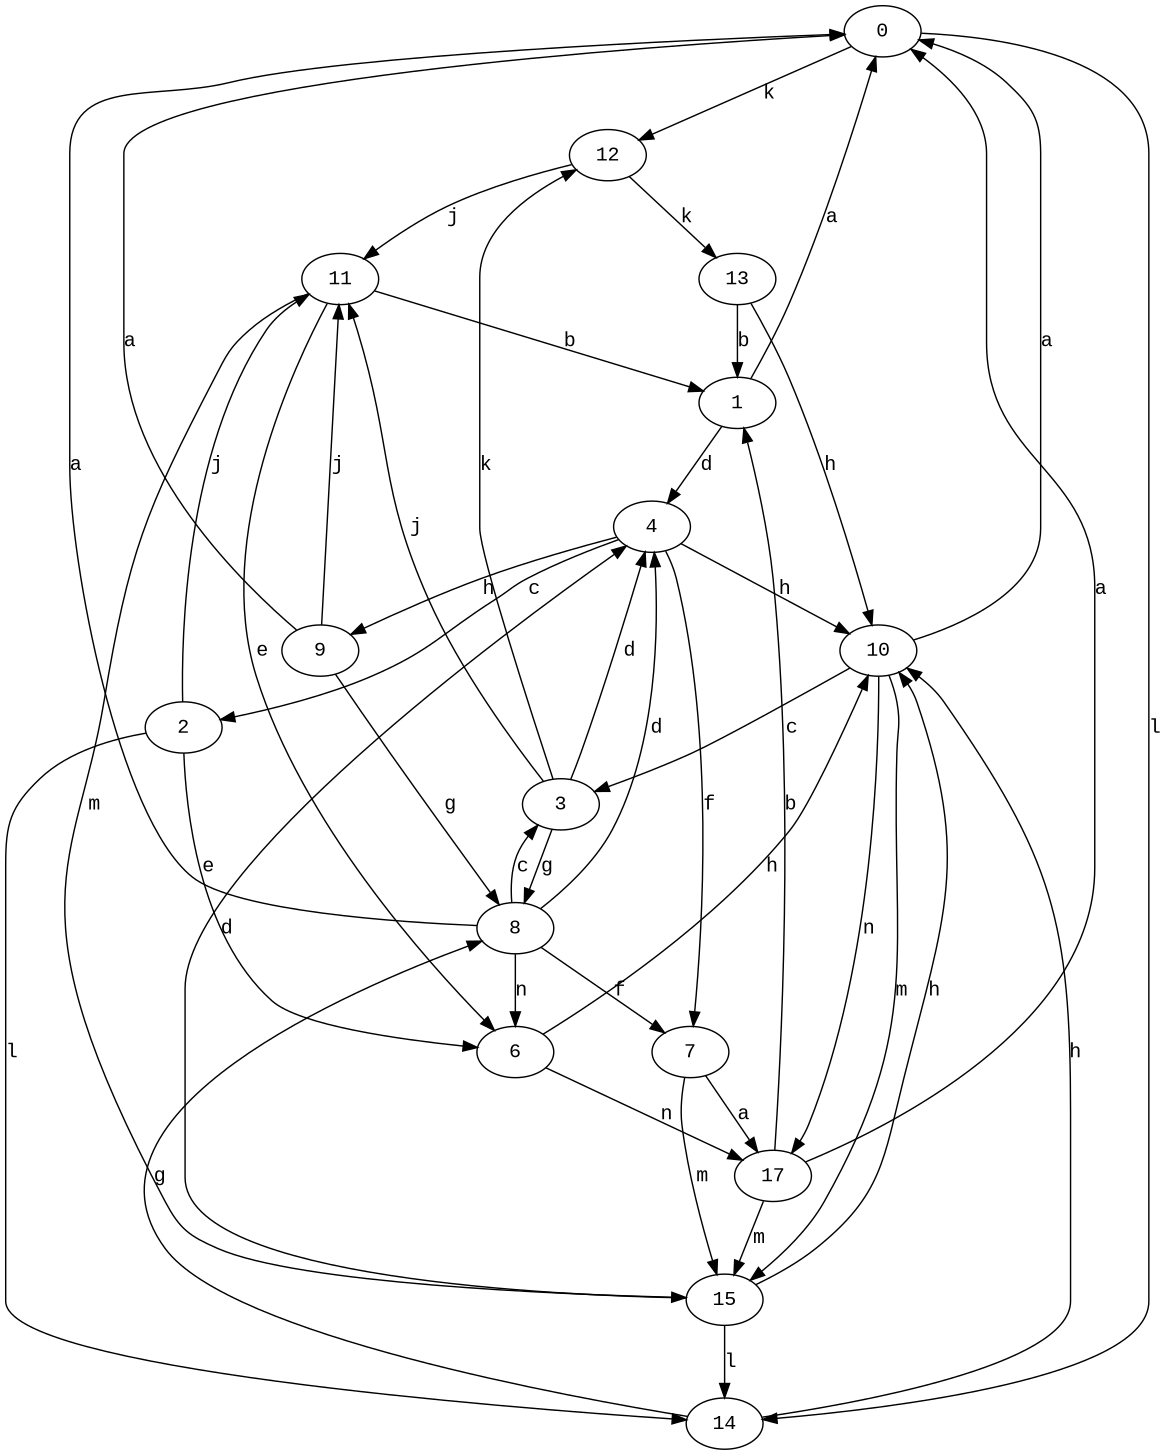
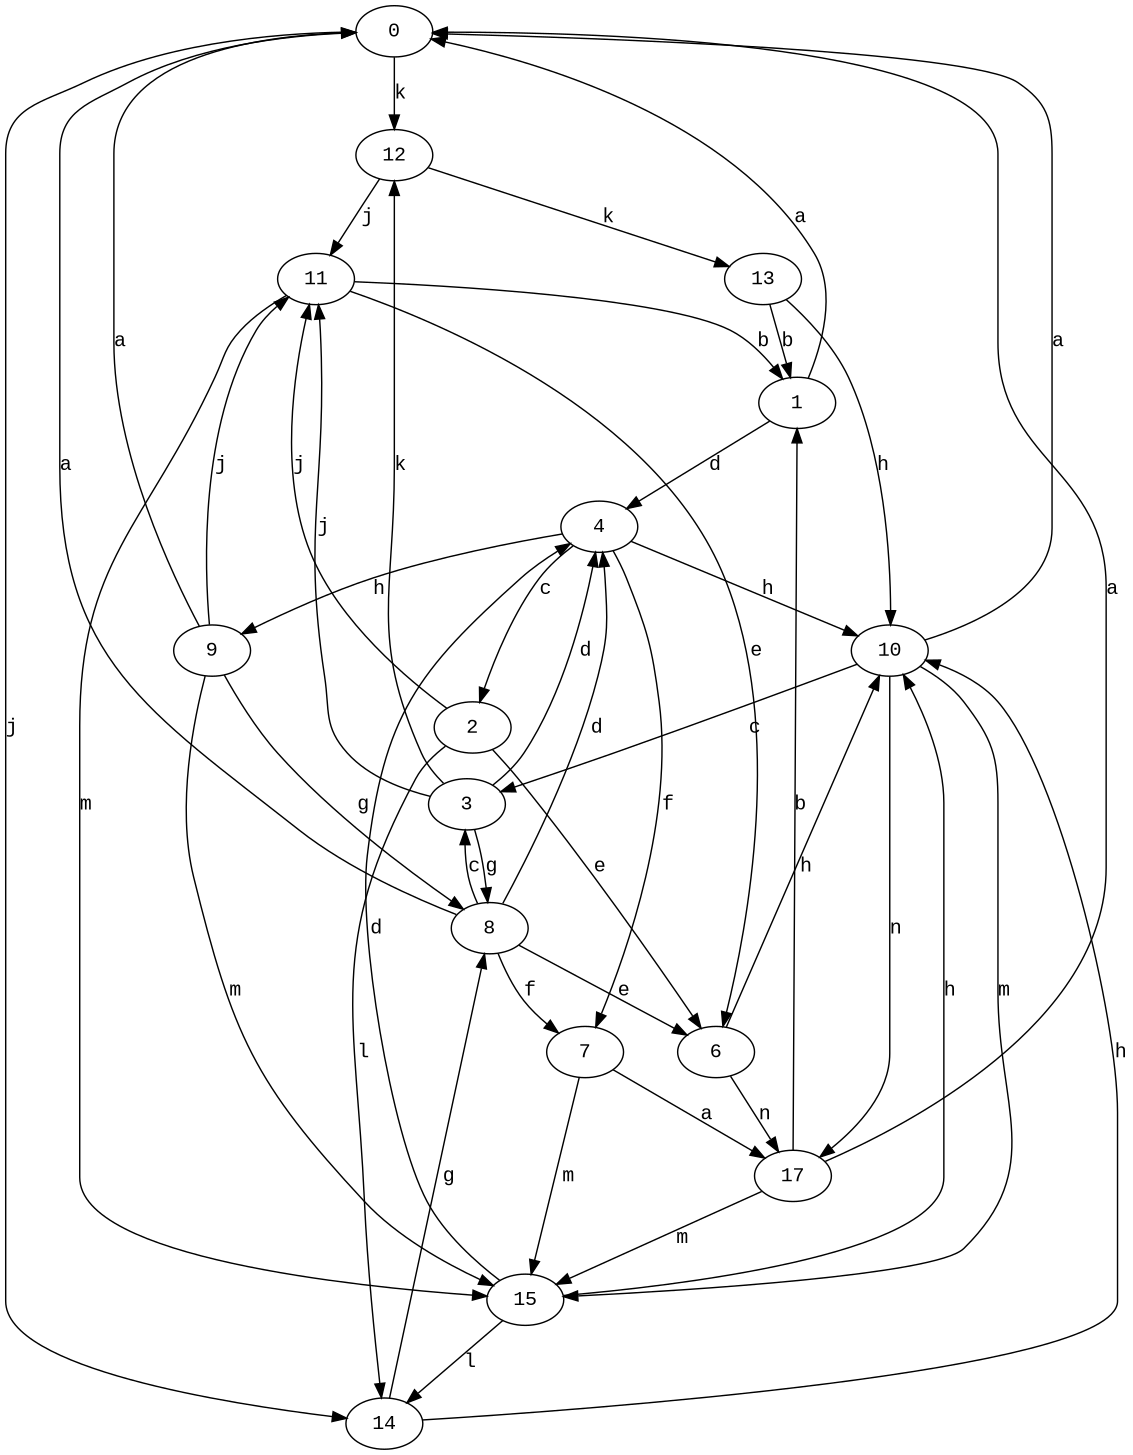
  strict digraph {
    fontname="Liberation Mono"
    node [fontname="Liberation Mono"]
    edge [fontname="Liberation Mono"]
    0
    12
    14
    11
    13
    8
    10
    1
    4
    2
    7
    9
    6
    17
    15
    3
    0 -> 12 [label=k]
-   0 -> 14 [label=l]
+   0 -> 14 [label=j]
    12 -> 11 [label=j]
    12 -> 13 [label=k]
    14 -> 8 [label=g]
    14 -> 10 [label=h]
    11 -> 1 [label=b]
    11 -> 6 [label=e]
    11 -> 15 [label=m]
    13 -> 10 [label=h]
    13 -> 1 [label=b]
    8 -> 0 [label=a]
    8 -> 4 [label=d]
    8 -> 7 [label=f]
-   8 -> 6 [label=n]
+   8 -> 6 [label=e]
    8 -> 3 [label=c]
    10 -> 0 [label=a]
    10 -> 17 [label=n]
    10 -> 15 [label=m]
    10 -> 3 [label=c]
    1 -> 0 [label=a]
    1 -> 4 [label=d]
    4 -> 10 [label=h]
    4 -> 2 [label=c]
    4 -> 7 [label=f]
    4 -> 9 [label=h]
    2 -> 14 [label=l]
    2 -> 11 [label=j]
    2 -> 6 [label=e]
    7 -> 17 [label=a]
    7 -> 15 [label=m]
    9 -> 0 [label=a]
    9 -> 11 [label=j]
    9 -> 8 [label=g]
+   9 -> 15 [label=m]
    6 -> 10 [label=h]
    6 -> 17 [label=n]
    17 -> 0 [label=a]
    17 -> 1 [label=b]
    17 -> 15 [label=m]
    15 -> 14 [label=l]
    15 -> 10 [label=h]
    15 -> 4 [label=d]
    3 -> 12 [label=k]
    3 -> 11 [label=j]
    3 -> 8 [label=g]
    3 -> 4 [label=d]
  }
